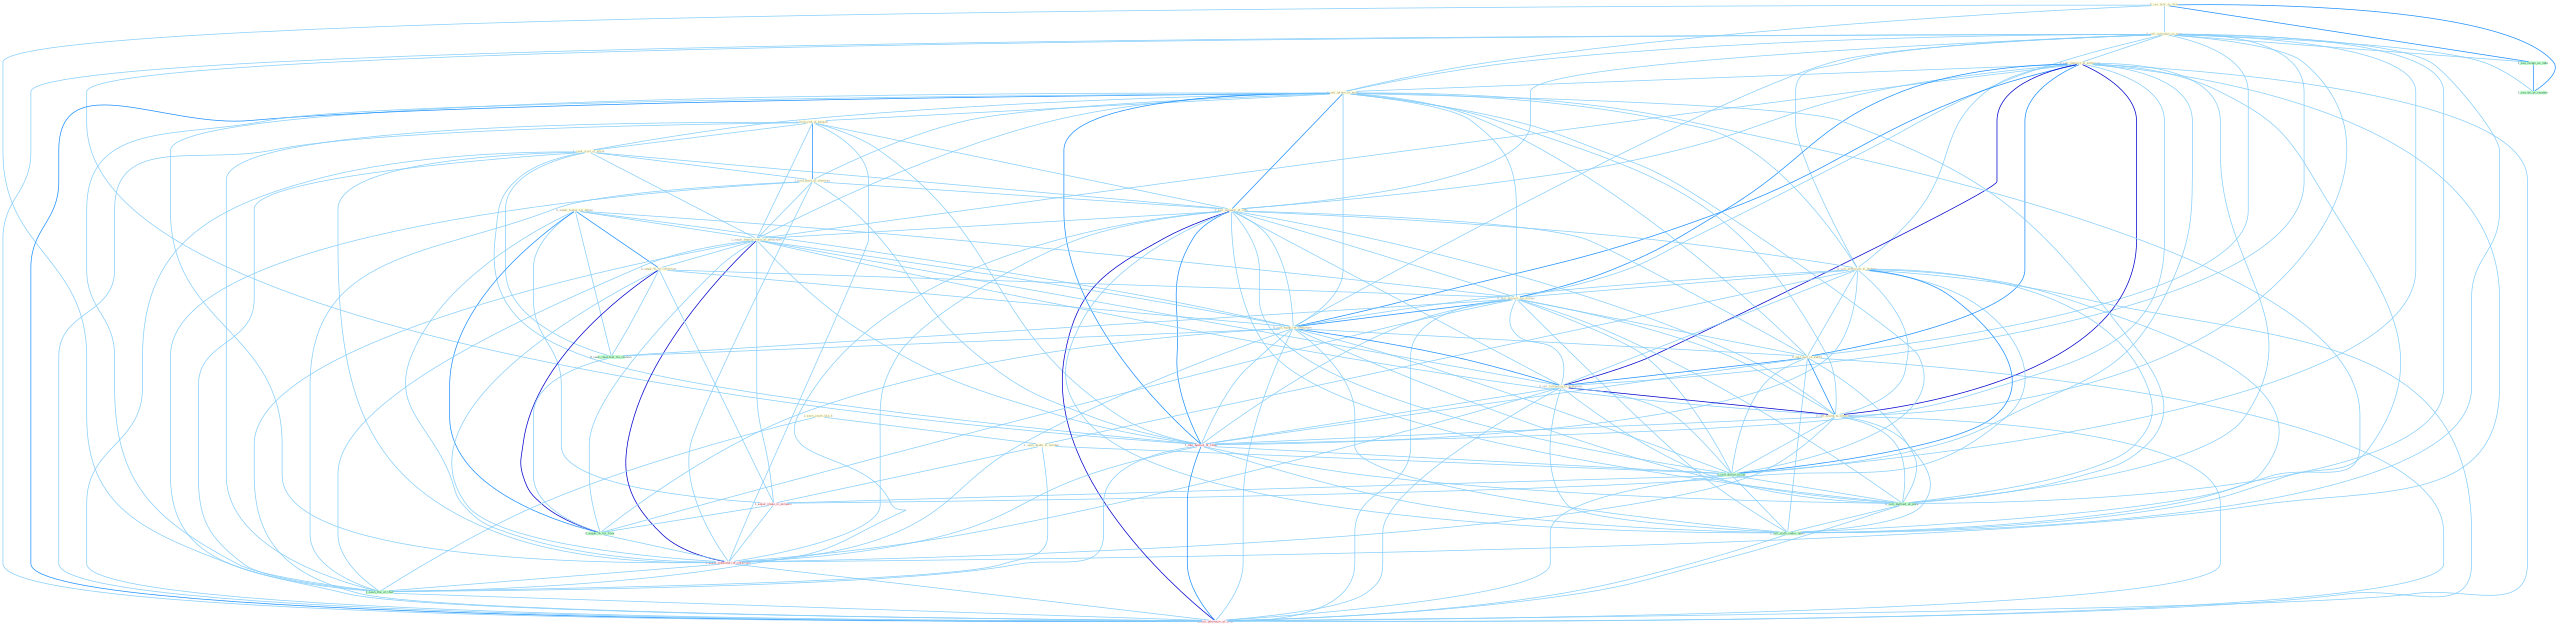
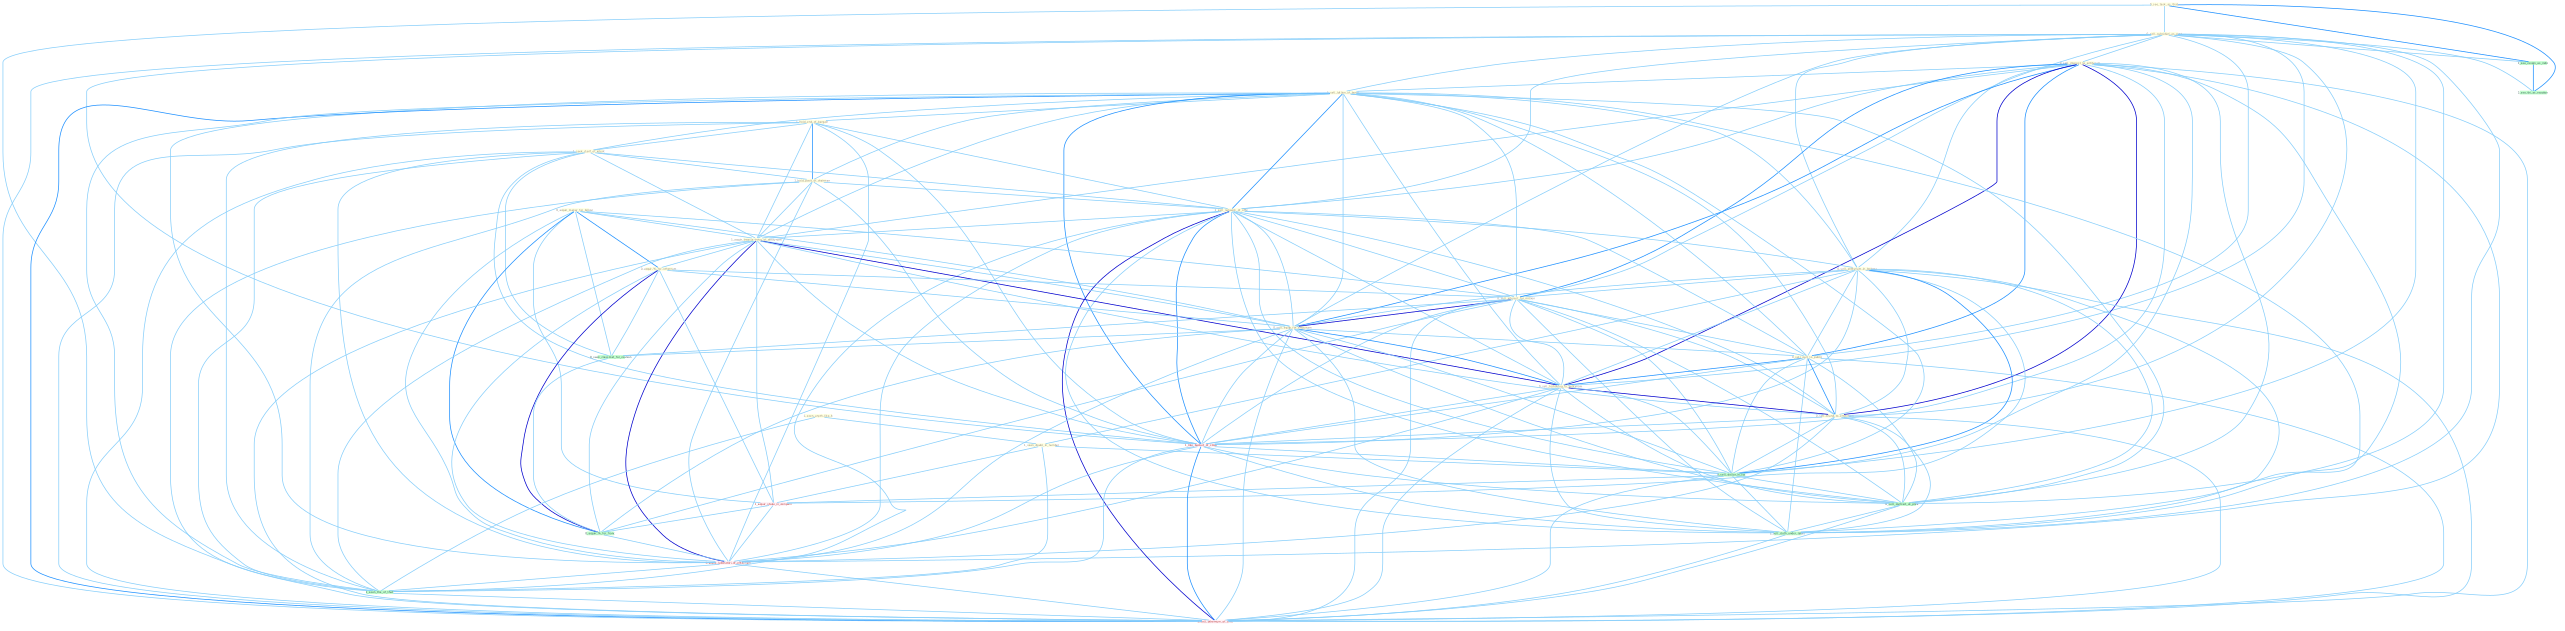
  graph {
    fontname=Nunito
    node [color="#ffffe0" fixedsize=true fontcolor="#8b7d6b" fontname=Nunito fontsize=4 shape=polygon style=filled]
    edge [color="#87cefa" fontname=Nunito w=1]
    "0_see_task_as_that " [height=.06 width=.5]
    "0_sell_subsidiari_as_part " [height=.06 width=.5]
    "0_sell_interest_to_entitynam " [height=.06 width=.5]
    "1_sell_billion_of_bond " [height=.06 width=.5]
    "1_hold_end_of_bargain " [height=.06 width=.5]
    "1_seek_clarif_of_intent " [height=.06 width=.5]
    "0_acquir_maker_for_billion " [height=.06 width=.5]
    "1_hold_posit_of_chairman " [height=.06 width=.5]
    "1_sell_network_of_offic " [height=.06 width=.5]
    "0_sell_entitynam_in_bodega " [height=.06 width=.5]
    "1_acquir_treasur-trove_of_entitynam " [height=.06 width=.5]
    "0_acquir_%_for_othernum " [height=.06 width=.5]
    "0_sell_interest_for_million " [height=.06 width=.5]
    "0_sell_equip_for_entitynam " [height=.06 width=.5]
    "0_sell_part_to_public " [height=.06 width=.5]
    "0_sell_technolog_to_entitynam " [height=.06 width=.5]
    "1_seen_anyth_like_it " [height=.06 width=.5]
    "0_sell_brand_to_entitynam " [height=.06 width=.5]
    "1_seen_doubl_in_number " [height=.06 width=.5]
    n20 [color="#fff0f5" fontcolor="#b22222" height=.06 label="1_like_basket_of_stock" width=.5]
    "1_acquir_stake_in_compani " [color="#fff0f5" fontcolor="#b22222" height=.06 width=.5]
    "1_acquir_laboratori_of_entitynam " [color="#fff0f5" fontcolor="#b22222" height=.06 width=.5]
    "1_sell_othernum_of_offic " [color="#fff0f5" fontcolor="#b22222" height=.06 width=.5]
    "0_see_resign_as_indic " [color="#BDFCC9" fontcolor="#2f4f4f" height=.06 width=.5]
    "1_seen_the_of_that " [color="#BDFCC9" fontcolor="#2f4f4f" height=.06 width=.5]
    "0_see_thi_as_reaction " [color="#BDFCC9" fontcolor="#2f4f4f" height=.06 width=.5]
    "0_sell_dollar_in_lot " [color="#BDFCC9" fontcolor="#2f4f4f" height=.06 width=.5]
    "0_sell_contract_at_price " [color="#BDFCC9" fontcolor="#2f4f4f" height=.06 width=.5]
    "0_sell_cloth_under_label " [color="#BDFCC9" fontcolor="#2f4f4f" height=.06 width=.5]
    "0_seek_classmat_for_reunion " [color="#BDFCC9" fontcolor="#2f4f4f" height=.06 width=.5]
    "0_acquir_%_for_franc " [color="#BDFCC9" fontcolor="#2f4f4f" height=.06 width=.5]
    subgraph sub_1 {
      "0_see_task_as_that "
      "0_sell_subsidiari_as_part "
      "0_sell_interest_to_entitynam "
      "1_sell_billion_of_bond "
      "1_hold_end_of_bargain "
      "1_seek_clarif_of_intent "
      "0_acquir_maker_for_billion "
      "1_hold_posit_of_chairman "
      "1_sell_network_of_offic "
      "0_sell_entitynam_in_bodega "
      "1_acquir_treasur-trove_of_entitynam "
      "0_acquir_%_for_othernum "
      "0_sell_interest_for_million "
      "0_sell_equip_for_entitynam "
      "0_sell_part_to_public "
      "0_sell_technolog_to_entitynam "
      "1_seen_anyth_like_it "
      "0_sell_brand_to_entitynam "
      "1_seen_doubl_in_number "
    }
    subgraph sub_2 {
      n20
      "1_acquir_stake_in_compani "
      "1_acquir_laboratori_of_entitynam "
      "1_sell_othernum_of_offic "
    }
    "0_see_task_as_that " -- "0_sell_subsidiari_as_part "
    "0_see_task_as_that " -- "0_see_resign_as_indic " [color="#1e90ff" w=2]
    "0_see_task_as_that " -- "1_seen_the_of_that "
    "0_see_task_as_that " -- "0_see_thi_as_reaction " [color="#1e90ff" w=2]
    "0_sell_subsidiari_as_part " -- "0_sell_interest_to_entitynam "
    "0_sell_subsidiari_as_part " -- "1_sell_billion_of_bond "
    "0_sell_subsidiari_as_part " -- "1_sell_network_of_offic "
    "0_sell_subsidiari_as_part " -- "0_sell_entitynam_in_bodega "
    "0_sell_subsidiari_as_part " -- "0_sell_interest_for_million "
    "0_sell_subsidiari_as_part " -- "0_sell_equip_for_entitynam "
    "0_sell_subsidiari_as_part " -- "0_sell_part_to_public "
    "0_sell_subsidiari_as_part " -- "0_sell_technolog_to_entitynam "
    "0_sell_subsidiari_as_part " -- "0_sell_brand_to_entitynam "
    "0_sell_subsidiari_as_part " -- n20
    "0_sell_subsidiari_as_part " -- "1_sell_othernum_of_offic "
    "0_sell_subsidiari_as_part " -- "0_see_resign_as_indic "
    "0_sell_subsidiari_as_part " -- "0_see_thi_as_reaction "
    "0_sell_subsidiari_as_part " -- "0_sell_dollar_in_lot "
    "0_sell_subsidiari_as_part " -- "0_sell_contract_at_price "
    "0_sell_subsidiari_as_part " -- "0_sell_cloth_under_label "
    "0_sell_interest_to_entitynam " -- "1_sell_billion_of_bond "
    "0_sell_interest_to_entitynam " -- "1_sell_network_of_offic "
    "0_sell_interest_to_entitynam " -- "0_sell_entitynam_in_bodega "
    "0_sell_interest_to_entitynam " -- "1_acquir_treasur-trove_of_entitynam "
    "0_sell_interest_to_entitynam " -- "0_sell_interest_for_million " [color="#1e90ff" w=2]
    "0_sell_interest_to_entitynam " -- "0_sell_equip_for_entitynam " [color="#1e90ff" w=2]
    "0_sell_interest_to_entitynam " -- "0_sell_part_to_public " [color="#1e90ff" w=2]
    "0_sell_interest_to_entitynam " -- "0_sell_technolog_to_entitynam " [color="#0000cd" w=3]
    "0_sell_interest_to_entitynam " -- "0_sell_brand_to_entitynam " [color="#0000cd" w=3]
    "0_sell_interest_to_entitynam " -- n20
    "0_sell_interest_to_entitynam " -- "1_acquir_laboratori_of_entitynam "
    "0_sell_interest_to_entitynam " -- "1_sell_othernum_of_offic "
    "0_sell_interest_to_entitynam " -- "0_sell_dollar_in_lot "
    "0_sell_interest_to_entitynam " -- "0_sell_contract_at_price "
    "0_sell_interest_to_entitynam " -- "0_sell_cloth_under_label "
    "1_sell_billion_of_bond " -- "1_hold_end_of_bargain "
    "1_sell_billion_of_bond " -- "1_seek_clarif_of_intent "
    "1_sell_billion_of_bond " -- "1_hold_posit_of_chairman "
    "1_sell_billion_of_bond " -- "1_sell_network_of_offic " [color="#1e90ff" w=2]
    "1_sell_billion_of_bond " -- "0_sell_entitynam_in_bodega "
    "1_sell_billion_of_bond " -- "1_acquir_treasur-trove_of_entitynam "
    "1_sell_billion_of_bond " -- "0_sell_interest_for_million "
    "1_sell_billion_of_bond " -- "0_sell_equip_for_entitynam "
    "1_sell_billion_of_bond " -- "0_sell_part_to_public "
-   "1_sell_billion_of_bond " -- "0_see_task_as_that "
+   "1_sell_billion_of_bond " -- "0_sell_technolog_to_entitynam "
    "1_sell_billion_of_bond " -- "0_sell_brand_to_entitynam "
    "1_sell_billion_of_bond " -- n20 [color="#1e90ff" w=2]
    "1_sell_billion_of_bond " -- "1_acquir_laboratori_of_entitynam "
    "1_sell_billion_of_bond " -- "1_sell_othernum_of_offic " [color="#1e90ff" w=2]
    "1_sell_billion_of_bond " -- "1_seen_the_of_that "
    "1_sell_billion_of_bond " -- "0_sell_dollar_in_lot "
    "1_sell_billion_of_bond " -- "0_sell_contract_at_price "
    "1_sell_billion_of_bond " -- "0_sell_cloth_under_label "
    "1_hold_end_of_bargain " -- "1_seek_clarif_of_intent "
    "1_hold_end_of_bargain " -- "1_hold_posit_of_chairman " [color="#1e90ff" w=2]
    "1_hold_end_of_bargain " -- "1_sell_network_of_offic "
    "1_hold_end_of_bargain " -- "1_acquir_treasur-trove_of_entitynam "
    "1_hold_end_of_bargain " -- n20
    "1_hold_end_of_bargain " -- "1_acquir_laboratori_of_entitynam "
    "1_hold_end_of_bargain " -- "1_sell_othernum_of_offic "
    "1_hold_end_of_bargain " -- "1_seen_the_of_that "
    "1_seek_clarif_of_intent " -- "1_hold_posit_of_chairman "
    "1_seek_clarif_of_intent " -- "1_sell_network_of_offic "
    "1_seek_clarif_of_intent " -- "1_acquir_treasur-trove_of_entitynam "
    "1_seek_clarif_of_intent " -- n20
    "1_seek_clarif_of_intent " -- "1_acquir_laboratori_of_entitynam "
    "1_seek_clarif_of_intent " -- "1_sell_othernum_of_offic "
    "1_seek_clarif_of_intent " -- "1_seen_the_of_that "
    "1_seek_clarif_of_intent " -- "0_seek_classmat_for_reunion "
    "0_acquir_maker_for_billion " -- "1_acquir_treasur-trove_of_entitynam "
    "0_acquir_maker_for_billion " -- "0_acquir_%_for_othernum " [color="#1e90ff" w=2]
    "0_acquir_maker_for_billion " -- "0_sell_interest_for_million "
    "0_acquir_maker_for_billion " -- "0_sell_equip_for_entitynam "
    "0_acquir_maker_for_billion " -- "1_acquir_stake_in_compani "
    "0_acquir_maker_for_billion " -- "1_acquir_laboratori_of_entitynam "
    "0_acquir_maker_for_billion " -- "0_seek_classmat_for_reunion "
    "0_acquir_maker_for_billion " -- "0_acquir_%_for_franc " [color="#1e90ff" w=2]
    "1_hold_posit_of_chairman " -- "1_sell_network_of_offic "
    "1_hold_posit_of_chairman " -- "1_acquir_treasur-trove_of_entitynam "
    "1_hold_posit_of_chairman " -- n20
    "1_hold_posit_of_chairman " -- "1_acquir_laboratori_of_entitynam "
    "1_hold_posit_of_chairman " -- "1_sell_othernum_of_offic "
    "1_hold_posit_of_chairman " -- "1_seen_the_of_that "
    "1_sell_network_of_offic " -- "0_sell_entitynam_in_bodega "
    "1_sell_network_of_offic " -- "1_acquir_treasur-trove_of_entitynam "
    "1_sell_network_of_offic " -- "0_sell_interest_for_million "
    "1_sell_network_of_offic " -- "0_sell_equip_for_entitynam "
    "1_sell_network_of_offic " -- "0_sell_part_to_public "
    "1_sell_network_of_offic " -- "0_sell_technolog_to_entitynam "
    "1_sell_network_of_offic " -- "0_sell_brand_to_entitynam "
    "1_sell_network_of_offic " -- n20 [color="#1e90ff" w=2]
    "1_sell_network_of_offic " -- "1_acquir_laboratori_of_entitynam "
    "1_sell_network_of_offic " -- "1_sell_othernum_of_offic " [color="#0000cd" w=3]
    "1_sell_network_of_offic " -- "1_seen_the_of_that "
    "1_sell_network_of_offic " -- "0_sell_dollar_in_lot "
    "1_sell_network_of_offic " -- "0_sell_contract_at_price "
    "1_sell_network_of_offic " -- "0_sell_cloth_under_label "
    "0_sell_entitynam_in_bodega " -- "0_sell_interest_for_million "
    "0_sell_entitynam_in_bodega " -- "0_sell_equip_for_entitynam "
    "0_sell_entitynam_in_bodega " -- "0_sell_part_to_public "
    "0_sell_entitynam_in_bodega " -- "0_sell_technolog_to_entitynam "
    "0_sell_entitynam_in_bodega " -- "0_sell_brand_to_entitynam "
    "0_sell_entitynam_in_bodega " -- "1_seen_doubl_in_number "
    "0_sell_entitynam_in_bodega " -- n20
    "0_sell_entitynam_in_bodega " -- "1_acquir_stake_in_compani "
    "0_sell_entitynam_in_bodega " -- "1_sell_othernum_of_offic "
    "0_sell_entitynam_in_bodega " -- "0_sell_dollar_in_lot " [color="#1e90ff" w=2]
    "0_sell_entitynam_in_bodega " -- "0_sell_contract_at_price "
    "0_sell_entitynam_in_bodega " -- "0_sell_cloth_under_label "
    "1_acquir_treasur-trove_of_entitynam " -- "0_acquir_%_for_othernum "
    "1_acquir_treasur-trove_of_entitynam " -- "0_sell_equip_for_entitynam "
-   "1_acquir_treasur-trove_of_entitynam " -- "0_sell_technolog_to_entitynam "
+   "1_acquir_treasur-trove_of_entitynam " -- "0_sell_technolog_to_entitynam " [color="#0000cd"]
    "1_acquir_treasur-trove_of_entitynam " -- "0_sell_brand_to_entitynam "
    "1_acquir_treasur-trove_of_entitynam " -- n20
    "1_acquir_treasur-trove_of_entitynam " -- "1_acquir_stake_in_compani "
    "1_acquir_treasur-trove_of_entitynam " -- "1_acquir_laboratori_of_entitynam " [color="#0000cd" w=3]
    "1_acquir_treasur-trove_of_entitynam " -- "1_sell_othernum_of_offic "
    "1_acquir_treasur-trove_of_entitynam " -- "1_seen_the_of_that "
    "1_acquir_treasur-trove_of_entitynam " -- "0_acquir_%_for_franc "
    "0_acquir_%_for_othernum " -- "0_sell_interest_for_million "
    "0_acquir_%_for_othernum " -- "0_sell_equip_for_entitynam "
    "0_acquir_%_for_othernum " -- "1_acquir_stake_in_compani "
    "0_acquir_%_for_othernum " -- "1_acquir_laboratori_of_entitynam "
    "0_acquir_%_for_othernum " -- "0_seek_classmat_for_reunion "
    "0_acquir_%_for_othernum " -- "0_acquir_%_for_franc " [color="#0000cd" w=3]
-   "0_sell_interest_for_million " -- "0_sell_equip_for_entitynam " [color="#1e90ff" w=2]
+   "0_sell_interest_for_million " -- "0_sell_equip_for_entitynam " [color="#0000cd" w=2]
    "0_sell_interest_for_million " -- "0_sell_part_to_public "
    "0_sell_interest_for_million " -- "0_sell_technolog_to_entitynam "
    "0_sell_interest_for_million " -- "0_sell_brand_to_entitynam "
    "0_sell_interest_for_million " -- n20
    "0_sell_interest_for_million " -- "1_sell_othernum_of_offic "
    "0_sell_interest_for_million " -- "0_sell_dollar_in_lot "
    "0_sell_interest_for_million " -- "0_sell_contract_at_price "
    "0_sell_interest_for_million " -- "0_sell_cloth_under_label "
    "0_sell_interest_for_million " -- "0_seek_classmat_for_reunion "
    "0_sell_interest_for_million " -- "0_acquir_%_for_franc "
    "0_sell_equip_for_entitynam " -- "0_sell_part_to_public "
    "0_sell_equip_for_entitynam " -- "0_sell_technolog_to_entitynam " [color="#1e90ff" w=2]
    "0_sell_equip_for_entitynam " -- n20
    "0_sell_equip_for_entitynam " -- "1_acquir_laboratori_of_entitynam "
    "0_sell_equip_for_entitynam " -- "1_sell_othernum_of_offic "
    "0_sell_equip_for_entitynam " -- "0_sell_dollar_in_lot "
    "0_sell_equip_for_entitynam " -- "0_sell_contract_at_price "
    "0_sell_equip_for_entitynam " -- "0_sell_cloth_under_label "
    "0_sell_equip_for_entitynam " -- "0_seek_classmat_for_reunion "
    "0_sell_equip_for_entitynam " -- "0_acquir_%_for_franc "
    "0_sell_part_to_public " -- "0_sell_technolog_to_entitynam " [color="#1e90ff" w=2]
    "0_sell_part_to_public " -- "0_sell_brand_to_entitynam " [color="#1e90ff" w=2]
    "0_sell_part_to_public " -- n20
    "0_sell_part_to_public " -- "1_sell_othernum_of_offic "
    "0_sell_part_to_public " -- "0_sell_dollar_in_lot "
    "0_sell_part_to_public " -- "0_sell_contract_at_price "
    "0_sell_part_to_public " -- "0_sell_cloth_under_label "
    "0_sell_technolog_to_entitynam " -- "0_sell_brand_to_entitynam " [color="#0000cd" w=3]
    "0_sell_technolog_to_entitynam " -- n20
    "0_sell_technolog_to_entitynam " -- "1_acquir_laboratori_of_entitynam "
    "0_sell_technolog_to_entitynam " -- "1_sell_othernum_of_offic "
    "0_sell_technolog_to_entitynam " -- "0_sell_dollar_in_lot "
    "0_sell_technolog_to_entitynam " -- "0_sell_contract_at_price "
    "0_sell_technolog_to_entitynam " -- "0_sell_cloth_under_label "
    "1_seen_anyth_like_it " -- "1_seen_doubl_in_number "
    "1_seen_anyth_like_it " -- "1_seen_the_of_that "
    "0_sell_brand_to_entitynam " -- n20
    "0_sell_brand_to_entitynam " -- "1_acquir_laboratori_of_entitynam "
    "0_sell_brand_to_entitynam " -- "1_sell_othernum_of_offic "
    "0_sell_brand_to_entitynam " -- "0_sell_dollar_in_lot "
    "0_sell_brand_to_entitynam " -- "0_sell_contract_at_price "
    "0_sell_brand_to_entitynam " -- "0_sell_cloth_under_label "
    "1_seen_doubl_in_number " -- "1_acquir_stake_in_compani "
    "1_seen_doubl_in_number " -- "1_seen_the_of_that "
    "1_seen_doubl_in_number " -- "0_sell_dollar_in_lot "
    n20 -- "1_acquir_laboratori_of_entitynam "
    n20 -- "1_sell_othernum_of_offic " [color="#1e90ff" w=2]
    n20 -- "1_seen_the_of_that "
    n20 -- "0_sell_dollar_in_lot "
    n20 -- "0_sell_contract_at_price "
    n20 -- "0_sell_cloth_under_label "
    "1_acquir_stake_in_compani " -- "1_acquir_laboratori_of_entitynam "
    "1_acquir_stake_in_compani " -- "0_acquir_%_for_franc "
    "1_acquir_laboratori_of_entitynam " -- "1_sell_othernum_of_offic "
    "1_acquir_laboratori_of_entitynam " -- "1_seen_the_of_that "
    "0_see_resign_as_indic " -- "0_see_thi_as_reaction " [color="#1e90ff" w=2]
    "1_seen_the_of_that " -- "1_sell_othernum_of_offic "
    "0_sell_dollar_in_lot " -- "1_acquir_stake_in_compani "
    "0_sell_dollar_in_lot " -- "1_sell_othernum_of_offic "
    "0_sell_dollar_in_lot " -- "0_sell_contract_at_price "
    "0_sell_dollar_in_lot " -- "0_sell_cloth_under_label "
    "0_sell_contract_at_price " -- "1_sell_othernum_of_offic "
    "0_sell_contract_at_price " -- "0_sell_cloth_under_label "
    "0_sell_cloth_under_label " -- "1_sell_othernum_of_offic "
    "0_seek_classmat_for_reunion " -- "0_acquir_%_for_franc "
    "0_acquir_%_for_franc " -- "1_acquir_laboratori_of_entitynam "
  }
